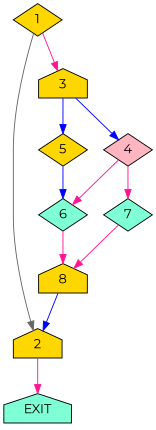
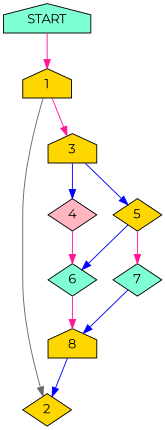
  digraph {
    fontname=Montserrat
    node [fillcolor=gold fontname=Montserrat shape=house style=filled]
    edge [color=deeppink fontname=Montserrat]
-   1 [shape=diamond]
-   2
+   n1 [fillcolor=aquamarine label=START]
+   1
+   2 [shape=diamond]
    3
-   n5 [fillcolor=aquamarine label=EXIT]
    4 [fillcolor=lightpink shape=diamond]
    5 [shape=diamond]
    6 [fillcolor=aquamarine shape=diamond]
    7 [fillcolor=aquamarine shape=diamond]
    8
+   n1 -> 1
    1 -> 2 [color=gray40]
    1 -> 3
-   2 -> n5
    3 -> 4 [color=blue]
    3 -> 5 [color=blue]
    4 -> 6
    5 -> 6 [color=blue]
-   4 -> 7
+   5 -> 7
    6 -> 8
-   7 -> 8
+   7 -> 8 [color=blue]
    8 -> 2 [color=blue]
  }
